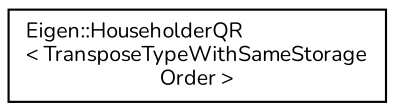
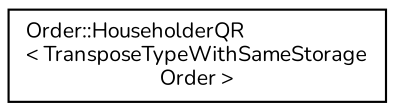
  digraph {
    rankdir=TB
    fontname=Nunito
-   n1 [color=black fillcolor=white fontname=Nunito fontsize=10 height=0.2 label="Eigen::HouseholderQR\l\< TransposeTypeWithSameStorage\lOrder \>" shape=record style=filled width=0.4]
+   n1 [color=black fillcolor=white fontname=Nunito fontsize=10 height=0.2 label="Order::HouseholderQR\l\< TransposeTypeWithSameStorage\lOrder \>" shape=record style=filled width=0.4]
  }
